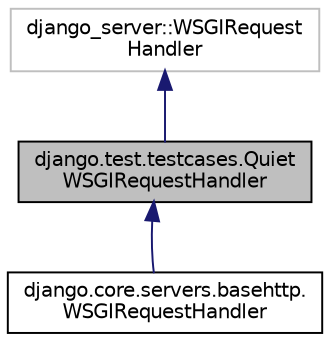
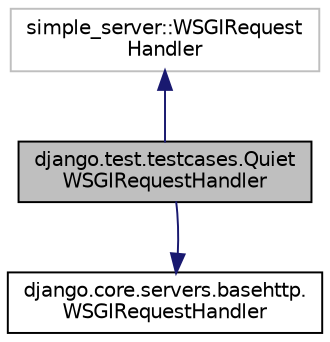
  digraph {
    node [color=black fillcolor=white fontname=Helvetica fontsize=10 shape=record style=filled]
    edge [color=midnightblue dir=back fontname=Helvetica fontsize=10 labelfontname=Helvetica labelfontsize=10 style=solid]
    n1 [fillcolor=grey75 fontcolor=black height=0.2 label="django.test.testcases.Quiet\lWSGIRequestHandler" width=0.4]
    n2 [height=0.2 label="django.core.servers.basehttp.\lWSGIRequestHandler" width=0.4]
-   n3 [color=grey75 height=0.2 label="django_server::WSGIRequest\lHandler" width=0.4]
-   n1 -> n2
+   n3 [color=grey75 height=0.2 label="simple_server::WSGIRequest\lHandler" width=0.4]
+   n2 -> n1
    n3 -> n1
  }
